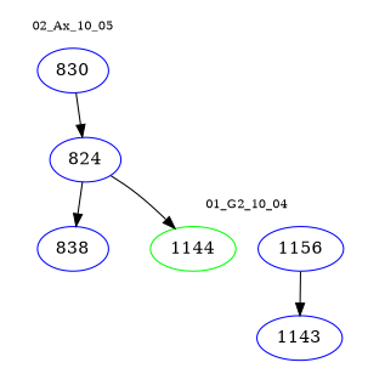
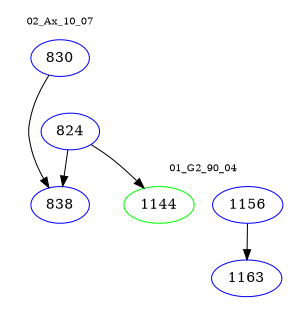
  digraph {
    node [color=blue]
    edge [color=black]
    n1 [label=830]
    n2 [label=824]
    n3 [label=838]
    n4 [label=1156]
-   n5 [label=1143]
+   n5 [label=1163]
    n6 [color=green label=1144]
    subgraph cluster_1 {
      color=white
      fontsize=10
-     label="02_Ax_10_05"
+     label="02_Ax_10_07"
      n1
      n2
      n3
    }
    subgraph cluster_2 {
      color=white
      fontsize=10
-     label="01_G2_10_04"
+     label="01_G2_90_04"
      n4
      n5
      n6
    }
-   n1 -> n2
+   n1 -> n3
    n2 -> n3
    n2 -> n6
    n4 -> n5
  }
